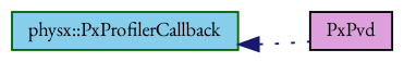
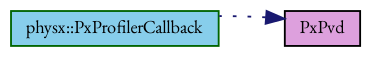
  digraph {
    rankdir=LR
    fontname="EB Garamond"
    node [fontname="EB Garamond" fontsize=10 shape=box style=filled]
    n1 [color=darkgreen fillcolor=skyblue height=0.2 label="physx::PxProfilerCallback" width=0.4]
    n2 [color=black fillcolor=plum height=0.2 label=PxPvd width=0.4]
-   n1 -> n2 [color=midnightblue dir=back fontname="EB Garamond" fontsize=10 labelfontname=Helvetica labelfontsize=10 style=dotted]
+   n2 -> n1 [color=midnightblue dir=back fontname="EB Garamond" fontsize=10 labelfontname=Helvetica labelfontsize=10 style=dotted]
  }
